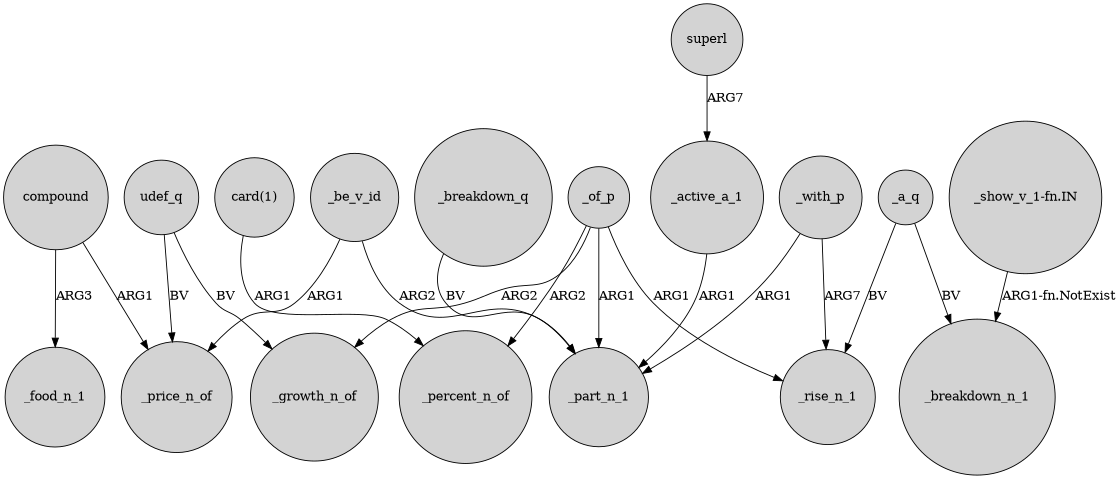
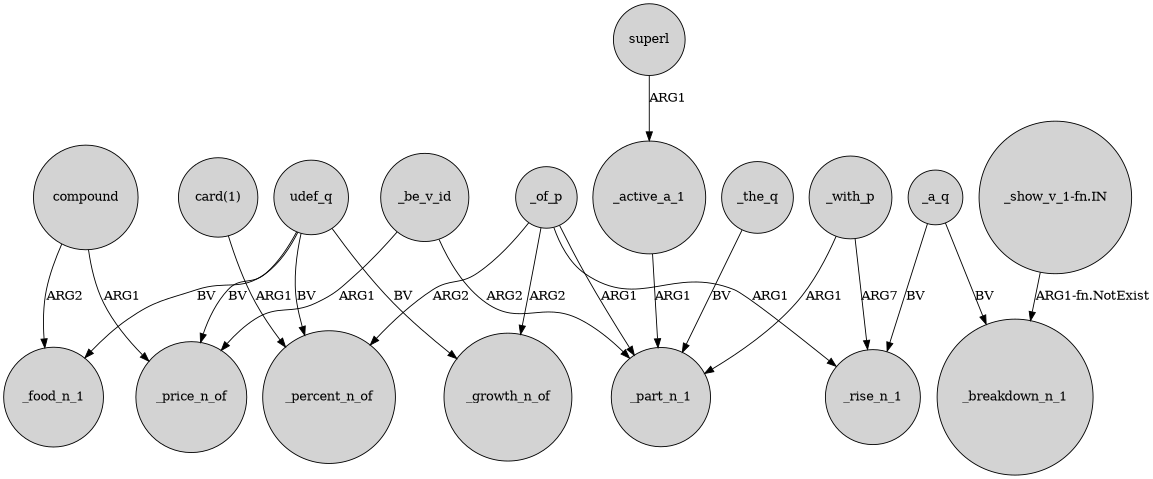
  digraph {
    node [shape=circle style=filled]
    "card(1)"
    _percent_n_of
    compound
    _food_n_1
    _price_n_of
    udef_q
    _growth_n_of
    _a_q
    _rise_n_1
    _breakdown_n_1
    _be_v_id
    _part_n_1
    _of_p
    _with_p
-   _the_q [label=_breakdown_q]
+   _the_q
    _active_a_1
    "_show_v_1-fn.IN"
    superl
    "card(1)" -> _percent_n_of [label=ARG1]
-   compound -> _food_n_1 [label=ARG3]
+   compound -> _food_n_1 [label=ARG2]
    compound -> _price_n_of [label=ARG1]
+   udef_q -> _percent_n_of [label=BV]
+   udef_q -> _food_n_1 [label=BV]
    udef_q -> _price_n_of [label=BV]
    udef_q -> _growth_n_of [label=BV]
    _a_q -> _rise_n_1 [label=BV]
    _a_q -> _breakdown_n_1 [label=BV]
    _be_v_id -> _price_n_of [label=ARG1]
    _be_v_id -> _part_n_1 [label=ARG2]
    _of_p -> _percent_n_of [label=ARG2]
    _of_p -> _growth_n_of [label=ARG2]
    _of_p -> _rise_n_1 [label=ARG1]
    _of_p -> _part_n_1 [label=ARG1]
    _with_p -> _rise_n_1 [label=ARG7]
    _with_p -> _part_n_1 [label=ARG1]
    _the_q -> _part_n_1 [label=BV]
    _active_a_1 -> _part_n_1 [label=ARG1]
    "_show_v_1-fn.IN" -> _breakdown_n_1 [label="ARG1-fn.NotExist"]
-   superl -> _active_a_1 [label=ARG7]
+   superl -> _active_a_1 [label=ARG1]
  }
